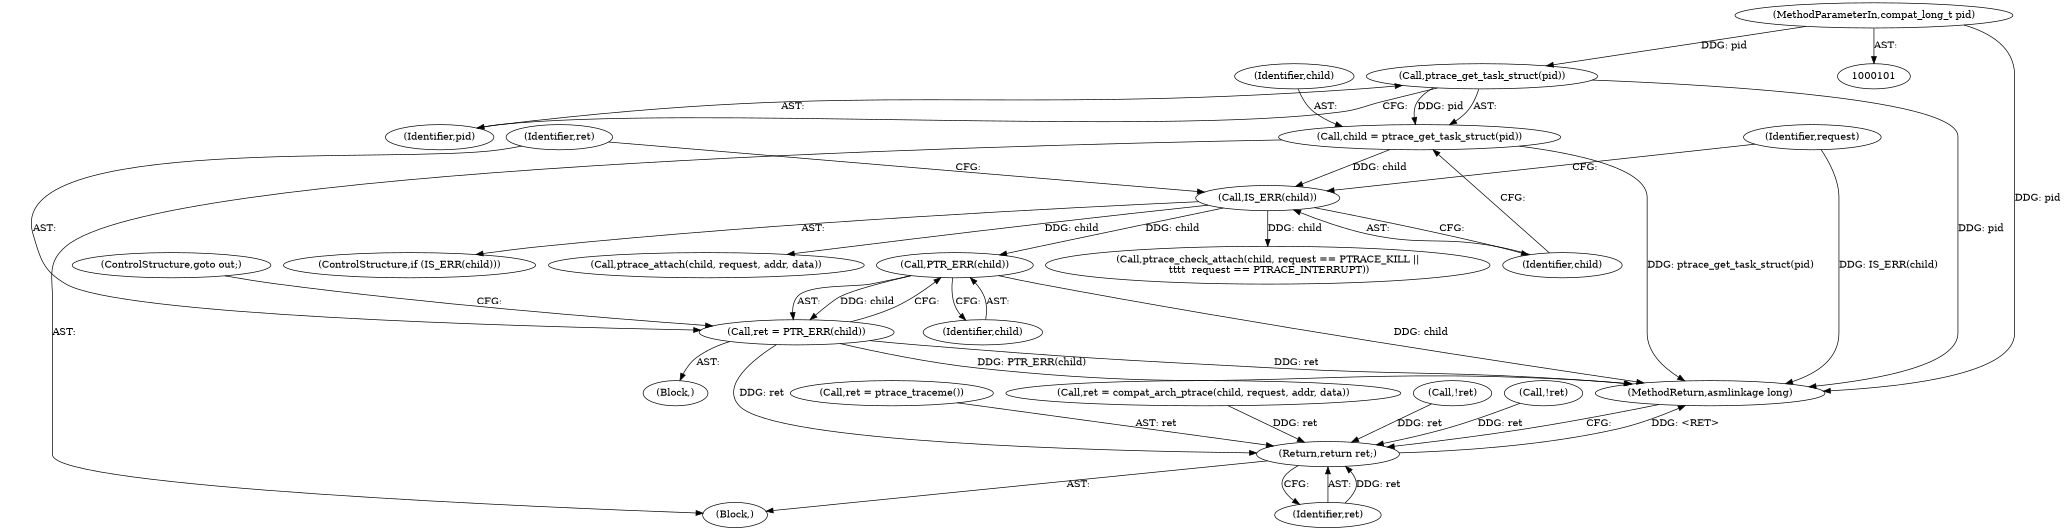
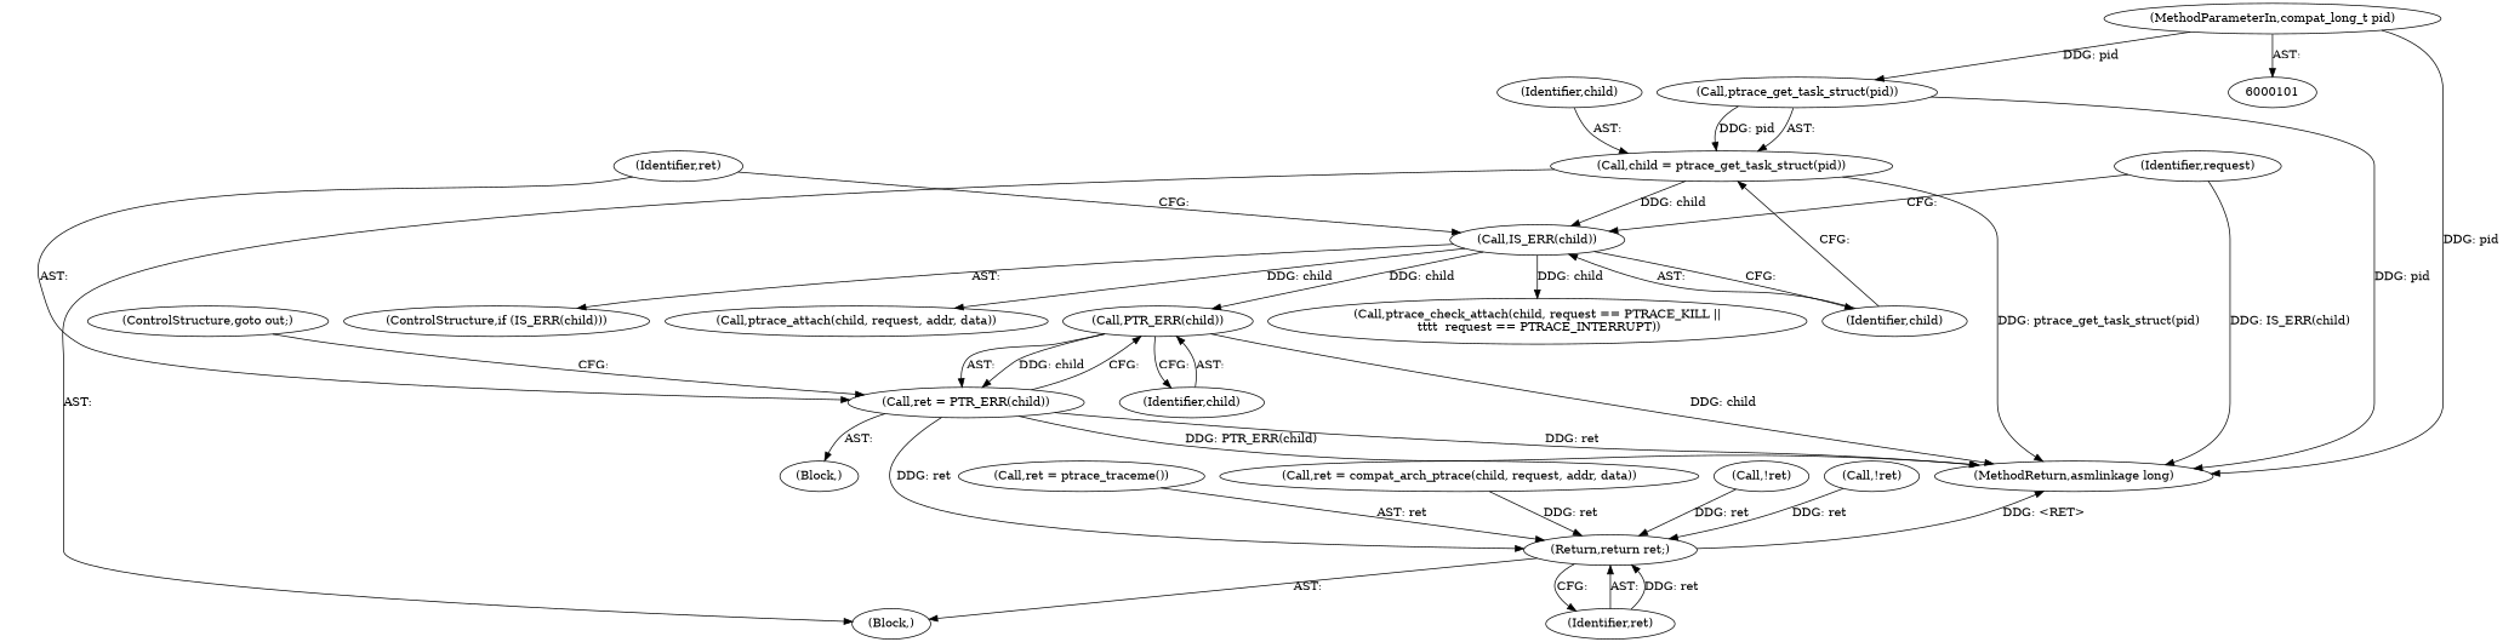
  digraph {
    n1 [label="(Call,PTR_ERR(child))"]
    n2 [label="(Call,ret = PTR_ERR(child))"]
    n3 [label="(MethodReturn,asmlinkage long)"]
    n4 [label="(Identifier,child)"]
    n5 [label="(Return,return ret;)"]
    n6 [label="(Block,)"]
    n7 [label="(Call,IS_ERR(child))"]
    n8 [label="(Call,ptrace_attach(child, request, addr, data))"]
    n9 [label="(Identifier,child)"]
    n10 [label="(Call,ptrace_check_attach(child, request == PTRACE_KILL ||\n \t\t\t\t  request == PTRACE_INTERRUPT))"]
    n11 [label="(ControlStructure,if (IS_ERR(child)))"]
    n12 [label="(Call,child = ptrace_get_task_struct(pid))"]
    n13 [label="(Block,)"]
    n14 [label="(Call,ptrace_get_task_struct(pid))"]
-   n15 [label="(Identifier,pid)"]
    n16 [label="(MethodParameterIn,compat_long_t pid)"]
-   1000101
+   1000101 [label=6000101]
    n18 [label="(Identifier,ret)"]
    n19 [label="(ControlStructure,goto out;)"]
    n20 [label="(Call,ret = ptrace_traceme())"]
    n21 [label="(Call,ret = compat_arch_ptrace(child, request, addr, data))"]
    n22 [label="(Identifier,ret)"]
    n23 [label="(Identifier,child)"]
    n24 [label="(Call,!ret)"]
    n25 [label="(Identifier,request)"]
    n26 [label="(Call,!ret)"]
    n1 -> n2 [label="AST: "]
    n1 -> n2 [label="DDG: child"]
    n1 -> n3 [label="DDG: child"]
    n1 -> n4 [label="CFG: "]
    n2 -> n1 [label="CFG: "]
    n2 -> n3 [label="DDG: ret"]
    n2 -> n3 [label="DDG: PTR_ERR(child)"]
    n2 -> n5 [label="DDG: ret"]
    n2 -> n6 [label="AST: "]
-   n3 -> n5 [label="CFG: "]
    n4 -> n1 [label="AST: "]
    n5 -> n3 [label="DDG: <RET>"]
    n5 -> n13 [label="AST: "]
    n5 -> n18 [label="CFG: "]
    n7 -> n1 [label="DDG: child"]
    n7 -> n8 [label="DDG: child"]
    n7 -> n9 [label="CFG: "]
    n7 -> n10 [label="DDG: child"]
    n7 -> n11 [label="AST: "]
    n9 -> n7 [label="AST: "]
    n9 -> n12 [label="CFG: "]
    n12 -> n3 [label="DDG: ptrace_get_task_struct(pid)"]
    n12 -> n7 [label="DDG: child"]
    n12 -> n13 [label="AST: "]
    n14 -> n3 [label="DDG: pid"]
    n14 -> n12 [label="AST: "]
    n14 -> n12 [label="DDG: pid"]
-   n14 -> n15 [label="CFG: "]
-   n15 -> n14 [label="AST: "]
    n16 -> n3 [label="DDG: pid"]
    n16 -> n14 [label="DDG: pid"]
    n16 -> 1000101 [label="AST: "]
    n18 -> n5 [label="AST: "]
    n18 -> n5 [label="DDG: ret"]
    n19 -> n2 [label="CFG: "]
    n20 -> n5 [label="AST: ret"]
    n21 -> n5 [label="DDG: ret"]
    n22 -> n2 [label="AST: "]
    n22 -> n7 [label="CFG: "]
    n23 -> n12 [label="AST: "]
    n24 -> n5 [label="DDG: ret"]
    n25 -> n3 [label="DDG: IS_ERR(child)"]
    n25 -> n7 [label="CFG: "]
    n26 -> n5 [label="DDG: ret"]
  }
